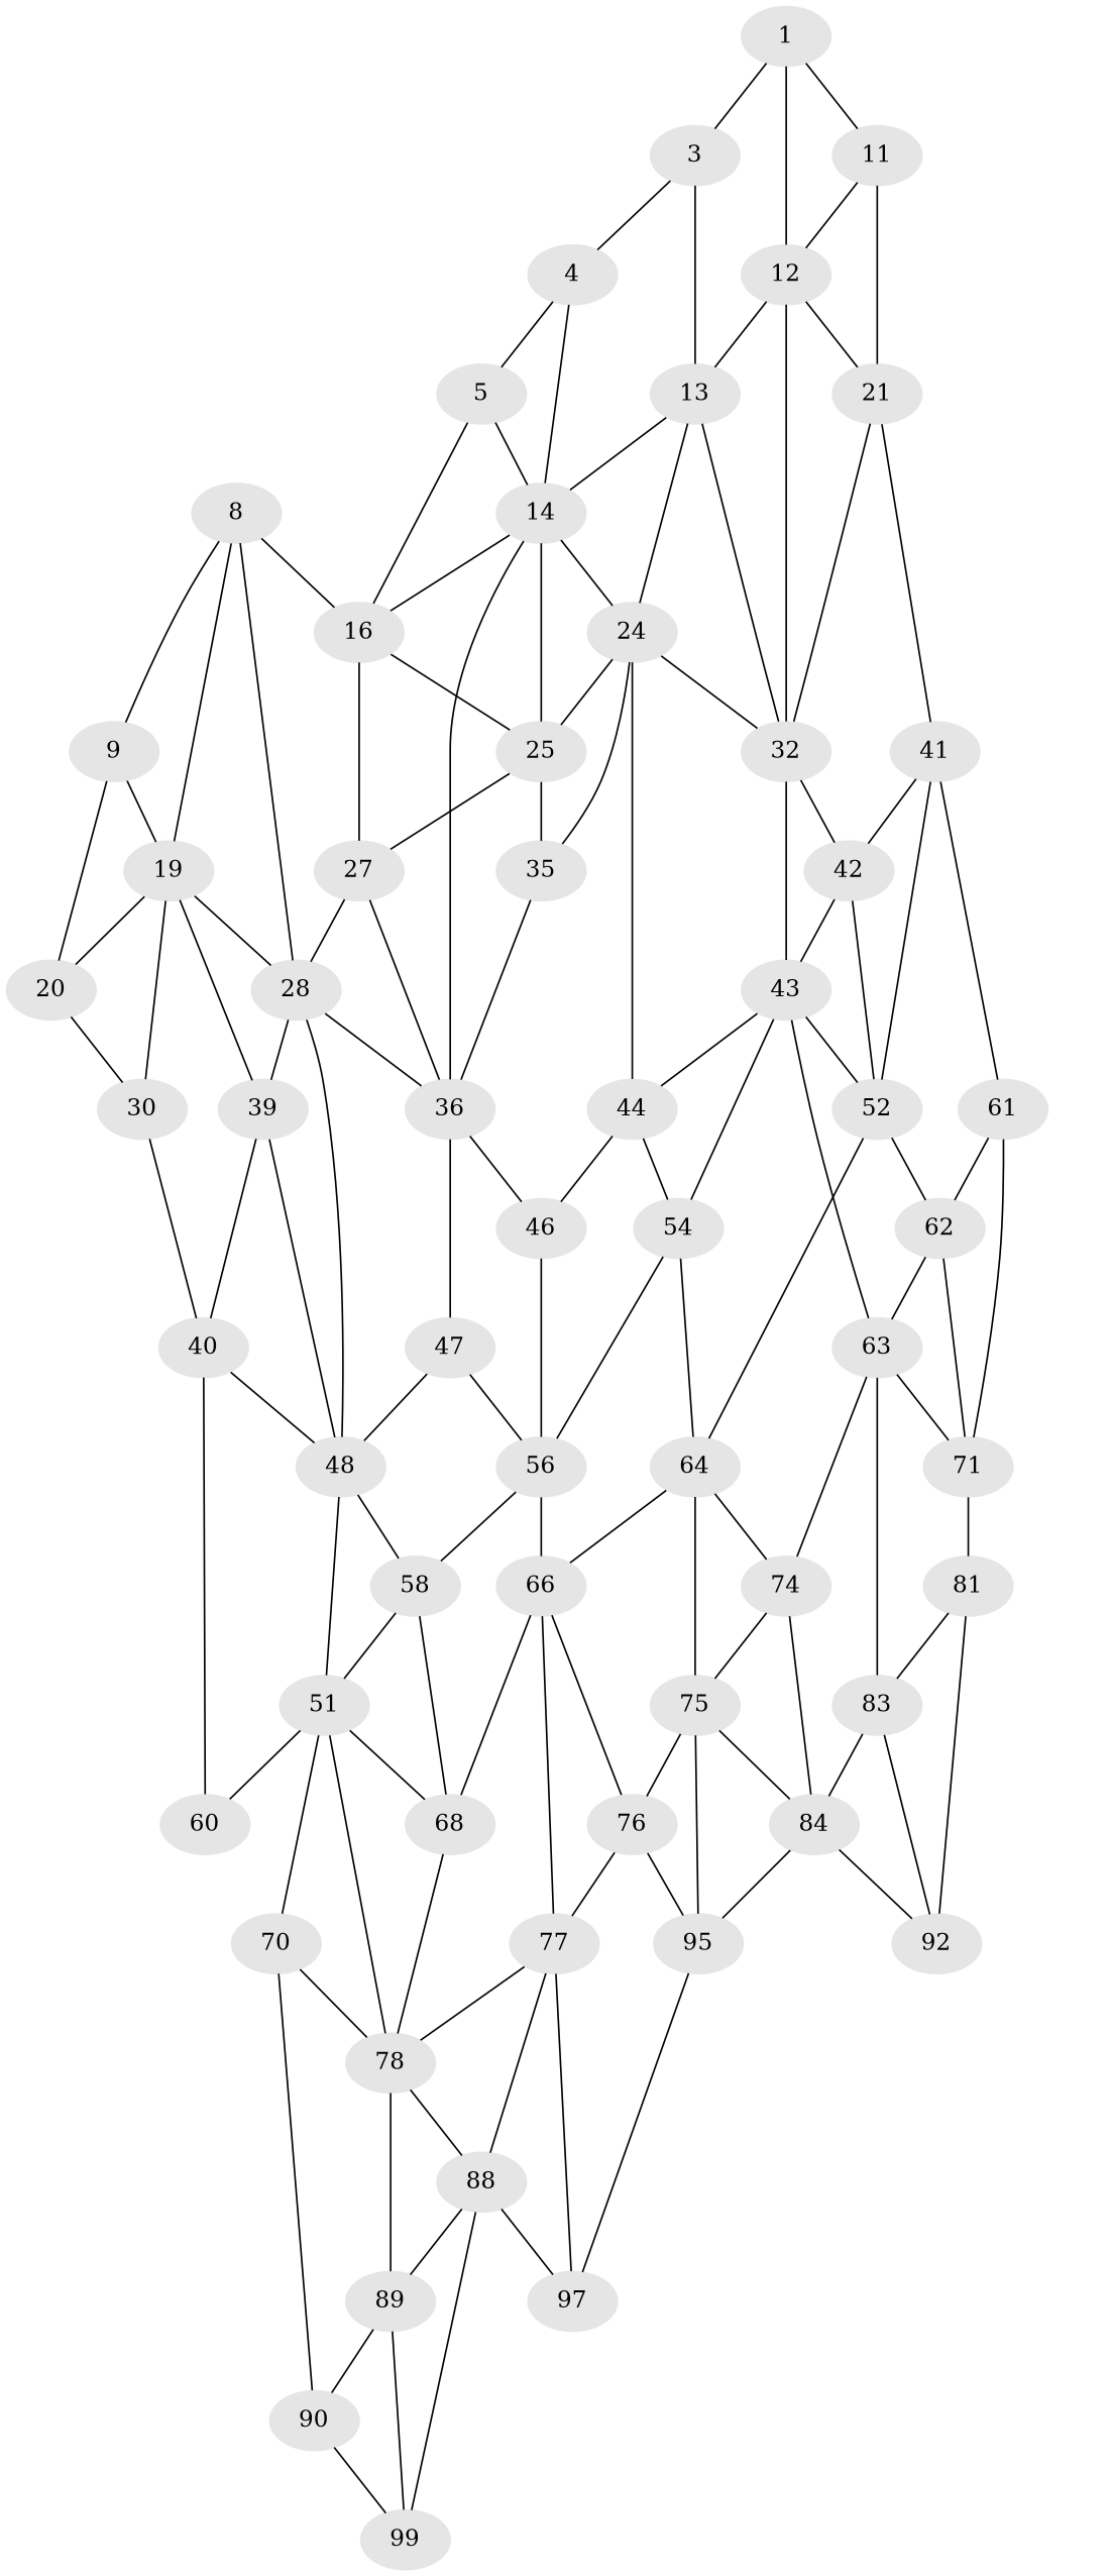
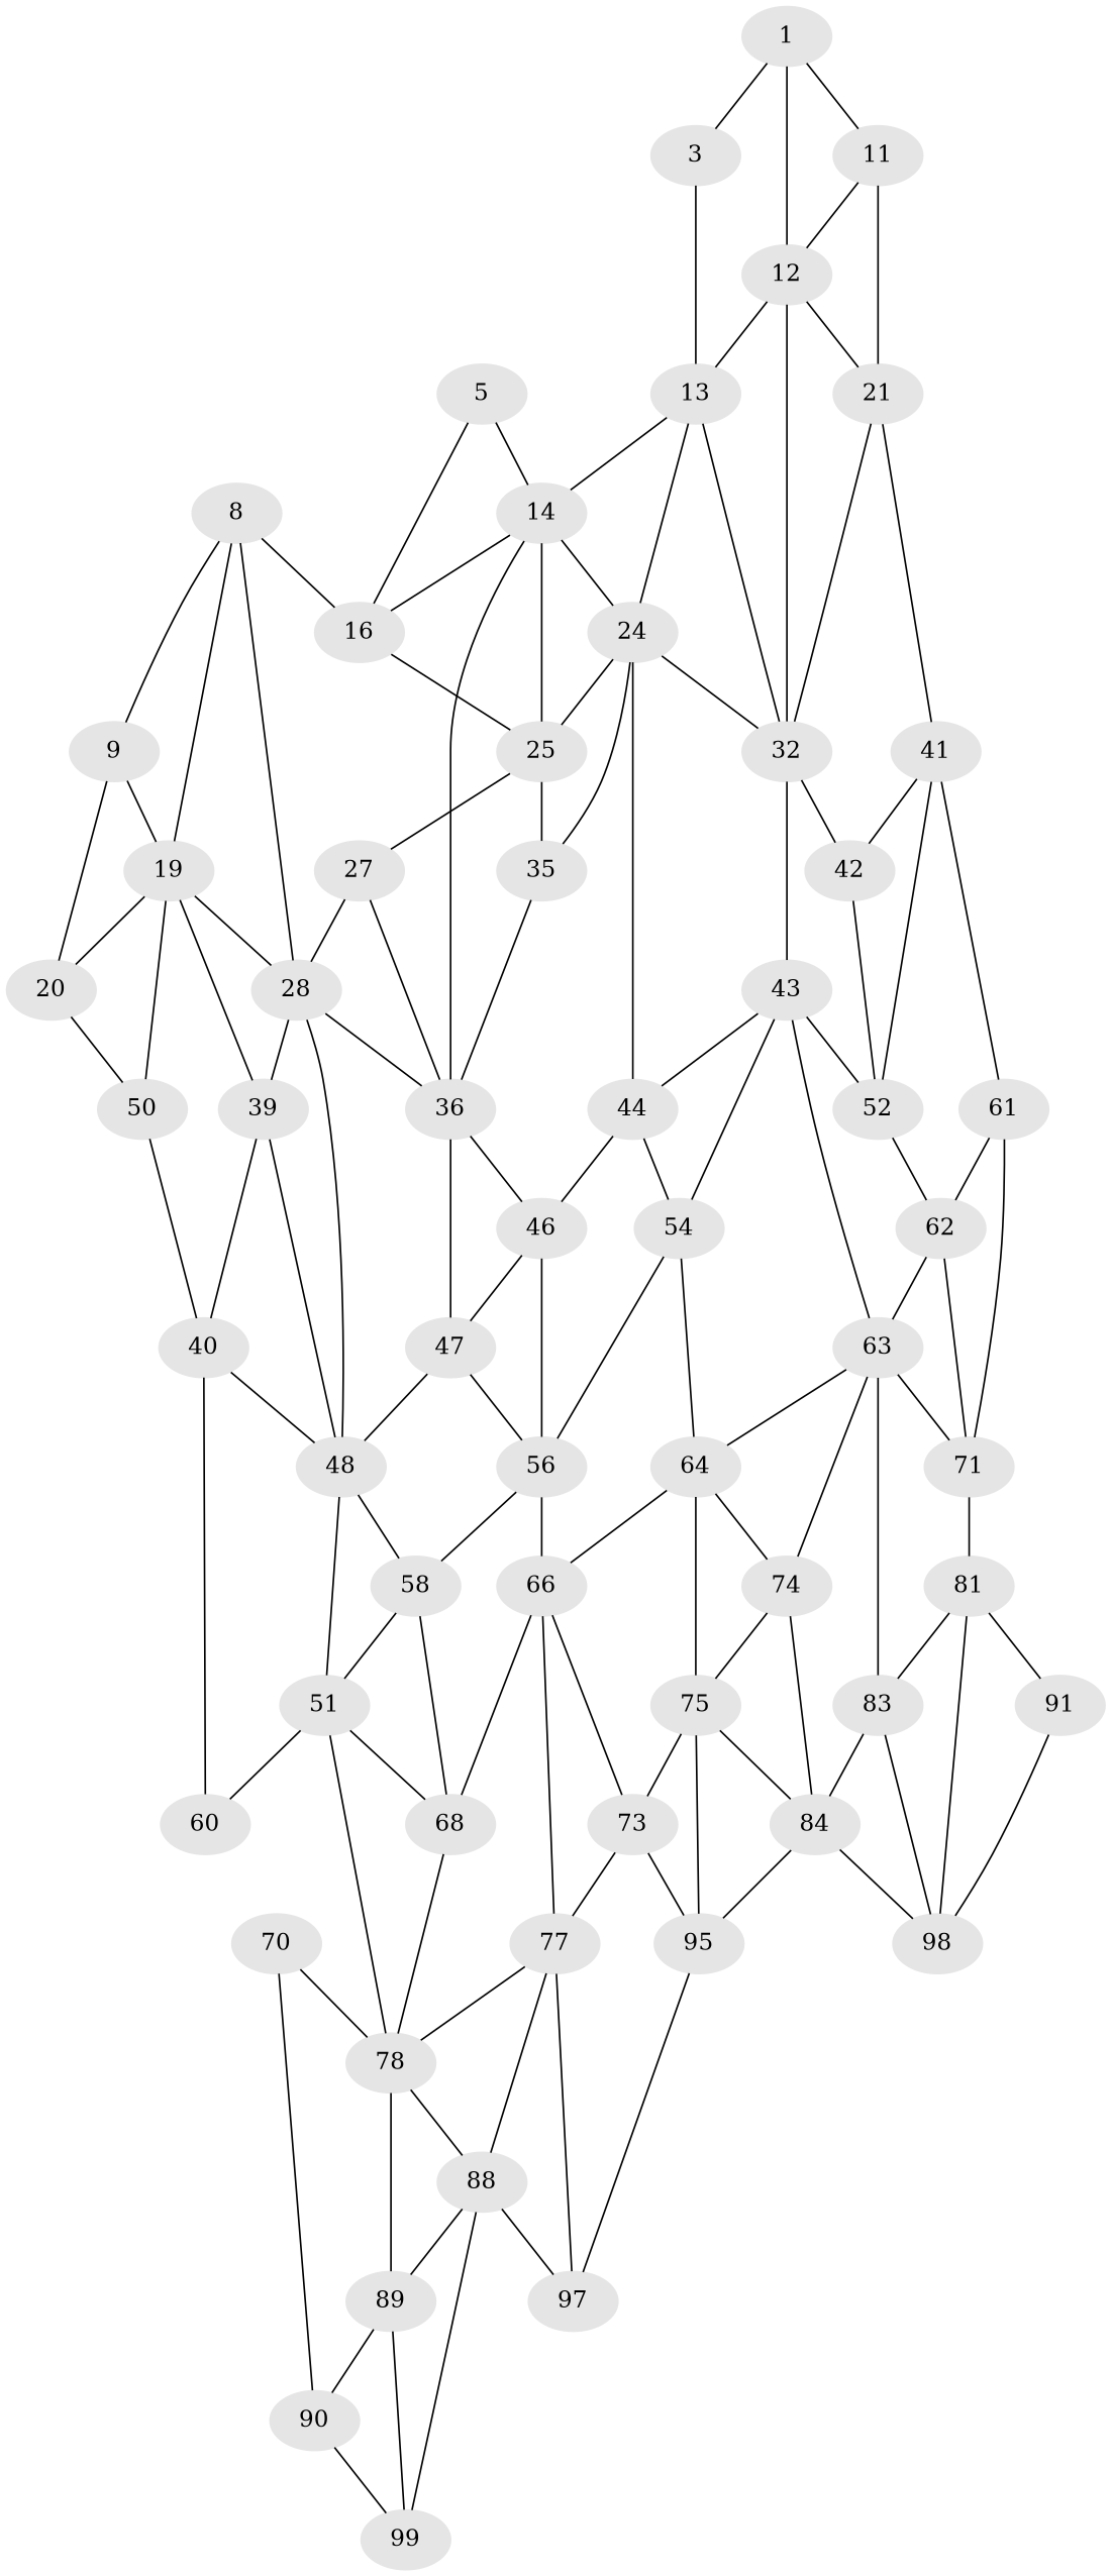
  graph {
    node [color=gray90 style=filled]
    1 [super="+2"]
    3
    11
    12 [super="+22"]
-   4
    13 [super="+23"]
    21 [super="+31"]
    32 [super="+33"]
    5 [super="+6"]
    14 [super="+15"]
    24 [super="+34"]
    16 [super="+17"]
    25 [super="+26"]
    36 [super="+37"]
    27
    8 [super="+18"]
    9 [super="+10"]
    19 [super="+29"]
    28 [super="+38"]
    20
-   30
+   30 [label=50]
    39
    48 [super="+49"]
    41 [super="+51"]
    42
    43 [super="+53"]
    35
    44 [super="+45"]
    40 [super="+50"]
    52
    61
    46
    54 [super="+55"]
    47
    58
    n36 [label=51 super="+69"]
    60
    63 [super="+73"]
    56 [super="+57"]
    62
    71 [super="+72"]
    64 [super="+65"]
    74
    83
    66 [super="+67"]
    68
    70 [super="+80"]
    78 [super="+79"]
    75 [super="+85"]
-   76 [super="+86"]
+   76 [super="+86" label=73]
    77 [super="+87"]
    90 [super="+100"]
    88 [super="+98"]
    89
    81 [super="+82"]
    84 [super="+94"]
-   92 [super="+93"]
+   92 [super="+93" label=98]
    95 [super="+96"]
    97
    99
+   91
    1 -- 3
    1 -- 11
    1 -- 12
-   3 -- 4
    3 -- 13
    11 -- 12
    11 -- 21
    12 -- 13 [weight=2]
    12 -- 21
    12 -- 32
-   4 -- 5
-   4 -- 14
    13 -- 32
    13 -- 14
    13 -- 24
    21 -- 32
    21 -- 41
    32 -- 42
    32 -- 43
    5 -- 14
    5 -- 16
    14 -- 24
    14 -- 16
    14 -- 25
    14 -- 36
    24 -- 32
    24 -- 25
    24 -- 35
    24 -- 44
    16 -- 25
-   16 -- 27
    25 -- 27
    25 -- 35
    36 -- 46
    36 -- 47
    27 -- 36
    27 -- 28
    8 -- 16
    8 -- 9
    8 -- 19
    8 -- 28
    9 -- 19
    9 -- 20
    19 -- 28
    19 -- 20
    19 -- 30
    19 -- 39
    28 -- 36
    28 -- 39
    28 -- 48
    20 -- 30
    30 -- 40
    39 -- 48
    39 -- 40
    48 -- 58
    48 -- n36
    41 -- 42
    41 -- 52
    41 -- 61
-   42 -- 43
    42 -- 52
    43 -- 44
    43 -- 52
    43 -- 54
    43 -- 63
    35 -- 36
    44 -- 46
    44 -- 54 [weight=2]
    40 -- 48
    40 -- 60
    52 -- 62
    61 -- 62
    61 -- 71
+   46 -- 47
    46 -- 56
    54 -- 56
    54 -- 64 [weight=2]
    47 -- 48
    47 -- 56
    58 -- n36
    58 -- 68
    n36 -- 60
    n36 -- 68
-   n36 -- 70
    n36 -- 78
    63 -- 71
-   52 -- 64
+   63 -- 64
    63 -- 74
    63 -- 83
    56 -- 58
    56 -- 66 [weight=2]
    62 -- 63
    62 -- 71
    71 -- 81 [weight=2]
    64 -- 74
    64 -- 66
    64 -- 75
    74 -- 75
    74 -- 84
    83 -- 84
    83 -- 92
    66 -- 68
    66 -- 76
    66 -- 77
    68 -- 78
    70 -- 78
    70 -- 90
    78 -- 88
    78 -- 89
    75 -- 76 [weight=2]
    75 -- 84
    75 -- 95
    76 -- 77 [weight=2]
    76 -- 95
    77 -- 78
    77 -- 88
    77 -- 97
    90 -- 99
    88 -- 89
    88 -- 97
    88 -- 99
    89 -- 90
    89 -- 99
    81 -- 83
    81 -- 92
+   81 -- 91
    84 -- 92
    84 -- 95
    95 -- 97
+   91 -- 92
  }
